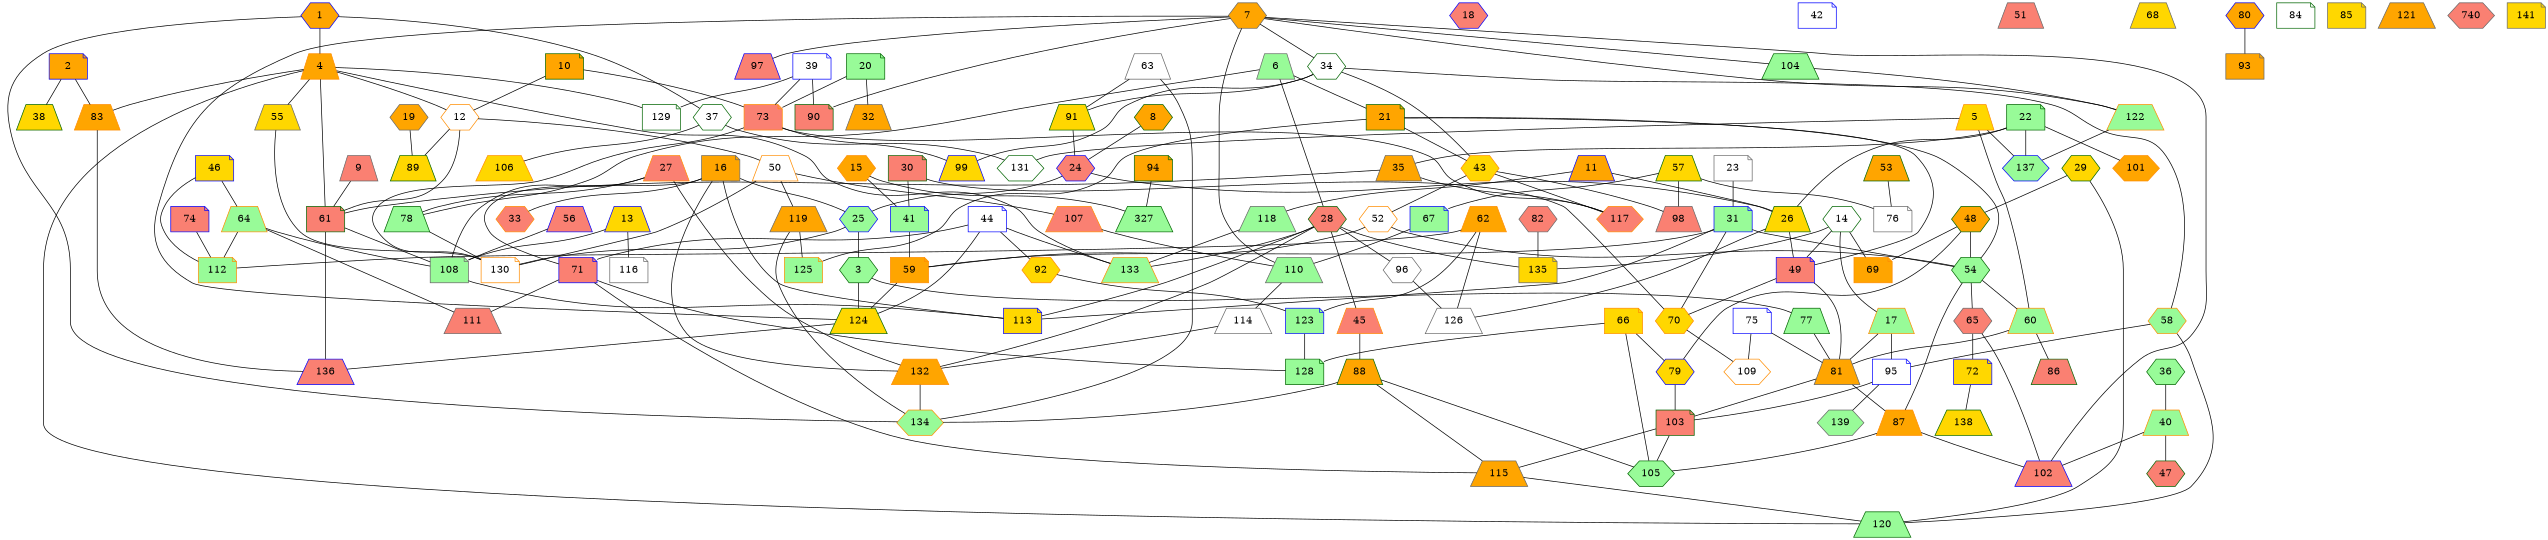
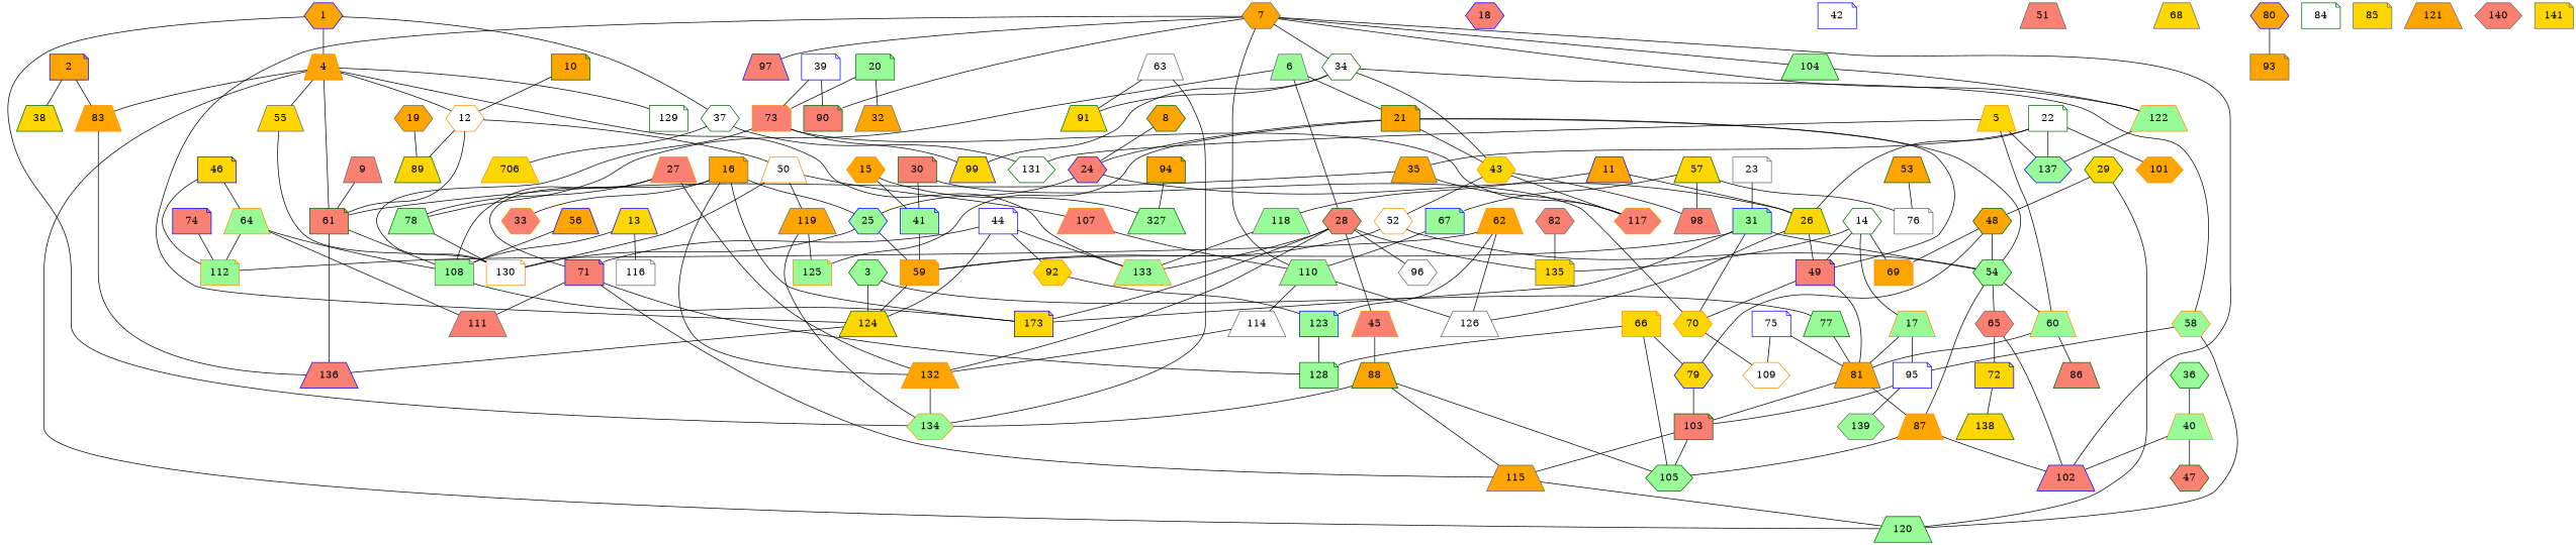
  graph {
    node [color=darkgreen fillcolor=palegreen shape=trapezium style=filled]
    1 [color=blue fillcolor=orange shape=hexagon]
    4 [color=darkorange fillcolor=orange]
    37 [fillcolor=white shape=hexagon]
    134 [color=darkorange shape=hexagon]
    83 [color=darkorange fillcolor=orange]
    12 [color=darkorange fillcolor=white shape=hexagon]
    55 [color=gray40 fillcolor=gold]
    61 [fillcolor=salmon shape=note]
    120
    129 [fillcolor=white shape=note]
    133 [color=darkorange]
    131 [fillcolor=white shape=hexagon]
-   106 [color=darkorange fillcolor=gold]
+   106 [color=darkorange fillcolor=gold label=706]
    2 [color=blue fillcolor=orange shape=note]
    38 [fillcolor=gold]
    136 [color=blue fillcolor=salmon]
    3 [shape=hexagon]
    77
    124 [fillcolor=gold]
    81 [color=gray40 fillcolor=orange]
    50 [color=darkorange fillcolor=white]
    89 [fillcolor=gold]
    130 [color=darkorange fillcolor=white shape=note]
    108 [color=gray40 shape=note]
    5 [color=darkorange fillcolor=gold]
    60 [color=darkorange]
    137 [color=blue shape=hexagon]
    86 [fillcolor=salmon]
    6 [color=gray40]
    21 [fillcolor=orange shape=note]
    28 [fillcolor=salmon shape=hexagon]
    78
    24 [color=blue fillcolor=salmon shape=hexagon]
    49 [color=blue fillcolor=salmon shape=note]
    43 [color=darkorange fillcolor=gold shape=hexagon]
    54 [shape=hexagon]
    125 [color=darkorange shape=note]
    135 [color=gray40 fillcolor=gold shape=note]
-   113 [color=blue fillcolor=gold shape=note]
+   113 [color=blue fillcolor=gold shape=note label=173]
    132 [color=darkorange fillcolor=orange]
    45 [color=darkorange fillcolor=salmon]
    96 [color=gray40 fillcolor=white shape=hexagon]
    7 [color=gray40 fillcolor=orange shape=hexagon]
    34 [fillcolor=white shape=hexagon]
    90 [fillcolor=salmon shape=note]
    97 [color=blue fillcolor=salmon]
    102 [color=blue fillcolor=salmon]
    104
    110 [color=gray40]
    122 [color=darkorange]
    58 [color=darkorange shape=hexagon]
    91 [fillcolor=gold]
    99 [color=blue fillcolor=gold]
    126 [color=gray40 fillcolor=white]
    114 [color=gray40 fillcolor=white]
    8 [fillcolor=orange shape=hexagon]
    26 [fillcolor=gold]
    25 [color=blue shape=hexagon]
    9 [color=gray40 fillcolor=salmon]
    10 [fillcolor=orange shape=note]
    73 [color=darkorange fillcolor=salmon shape=note]
    117 [color=darkorange fillcolor=salmon shape=hexagon]
    11 [color=blue fillcolor=orange]
    118 [color=gray40]
    107 [color=darkorange fillcolor=salmon]
    119 [color=gray40 fillcolor=orange]
    13 [color=blue fillcolor=gold]
    116 [color=gray40 fillcolor=white shape=note]
    14 [fillcolor=white shape=hexagon]
    17 [color=darkorange]
    69 [color=darkorange fillcolor=orange shape=note]
    95 [color=blue fillcolor=white shape=note]
    70 [color=darkorange fillcolor=gold shape=hexagon]
    15 [color=darkorange fillcolor=orange shape=hexagon]
    41 [color=blue shape=note]
    n76 [label=327]
    59 [color=darkorange fillcolor=orange shape=note]
    16 [color=gray40 fillcolor=orange shape=note]
    33 [color=darkorange fillcolor=salmon shape=hexagon]
    71 [color=blue fillcolor=salmon shape=note]
    111 [color=gray40 fillcolor=salmon]
    128 [shape=note]
    115 [color=gray40 fillcolor=orange]
    87 [color=darkorange fillcolor=orange]
    103 [fillcolor=salmon shape=note]
    139 [color=gray40 shape=hexagon]
    18 [color=blue fillcolor=salmon shape=hexagon]
    19 [color=gray40 fillcolor=orange shape=hexagon]
    20 [shape=note]
    32 [color=gray40 fillcolor=orange]
    52 [color=darkorange fillcolor=white shape=hexagon]
    98 [color=gray40 fillcolor=salmon]
    65 [color=gray40 fillcolor=salmon shape=hexagon]
-   22 [shape=note]
+   22 [fillcolor=white shape=note]
    35 [color=gray40 fillcolor=orange]
    101 [color=darkorange fillcolor=orange shape=hexagon]
    23 [color=gray40 fillcolor=white shape=note]
    31 [color=blue shape=note]
    27 [color=darkorange fillcolor=salmon]
    88 [fillcolor=orange]
    29 [fillcolor=gold shape=hexagon]
    48 [fillcolor=orange shape=hexagon]
    79 [color=blue fillcolor=gold shape=hexagon]
    30 [fillcolor=salmon shape=note]
    109 [color=darkorange fillcolor=white shape=hexagon]
    36 [shape=hexagon]
    40 [color=darkorange]
    47 [fillcolor=salmon shape=hexagon]
    39 [color=blue fillcolor=white shape=note]
    42 [color=blue fillcolor=white shape=note]
    44 [color=blue fillcolor=white shape=note]
    92 [color=darkorange fillcolor=gold shape=hexagon]
    123 [color=blue shape=note]
    105 [shape=hexagon]
    46 [color=blue fillcolor=gold shape=note]
    64 [color=darkorange]
    112 [color=darkorange shape=note]
    51 [color=gray40 fillcolor=salmon]
    53 [fillcolor=orange]
    76 [color=gray40 fillcolor=white shape=note]
    72 [color=blue fillcolor=gold shape=note]
-   56 [color=blue fillcolor=salmon]
+   56 [color=blue fillcolor=orange]
    57 [fillcolor=gold]
    67 [color=blue shape=note]
    62 [color=darkorange fillcolor=orange]
    63 [color=gray40 fillcolor=white]
    138 [fillcolor=gold]
    66 [color=darkorange fillcolor=gold shape=note]
    68 [color=gray40 fillcolor=gold]
    74 [color=blue fillcolor=salmon shape=note]
    75 [color=blue fillcolor=white shape=note]
    80 [color=blue fillcolor=orange shape=hexagon]
    93 [color=gray40 fillcolor=orange shape=note]
    82 [color=gray40 fillcolor=salmon shape=hexagon]
    84 [fillcolor=white shape=note]
    85 [color=gray40 fillcolor=gold shape=note]
    94 [fillcolor=orange shape=note]
    121 [color=gray40 fillcolor=orange]
-   140 [color=gray40 fillcolor=salmon shape=hexagon label=740]
+   140 [color=gray40 fillcolor=salmon shape=hexagon]
    141 [color=gray40 fillcolor=gold shape=note]
    1 -- 4
    1 -- 37
    1 -- 134
    4 -- 83
    4 -- 12
    4 -- 55
    4 -- 61
    4 -- 120
    4 -- 129
    4 -- 133
    37 -- 131
    37 -- 106
    83 -- 136
    12 -- 61
    12 -- 50
    12 -- 89
    55 -- 130
    61 -- 136
    61 -- 108
    2 -- 83
    2 -- 38
    3 -- 77
    3 -- 124
    77 -- 81
    124 -- 136
    81 -- 87
    81 -- 103
    50 -- 130
    50 -- 107
    50 -- 119
    108 -- 113
    5 -- 131
    5 -- 60
    5 -- 137
    60 -- 81
    60 -- 86
    6 -- 21
    6 -- 28
    6 -- 78
-   91 -- 24
+   21 -- 24
    21 -- 49
    21 -- 43
    21 -- 54
    21 -- 125
    28 -- 133
    28 -- 135
    28 -- 113
    28 -- 132
    28 -- 45
    28 -- 96
    78 -- 130
    24 -- 26
    24 -- 25
    49 -- 81
    49 -- 70
    43 -- 117
    43 -- 52
    43 -- 98
    54 -- 60
    54 -- 87
    54 -- 65
    132 -- 134
    45 -- 88
    7 -- 124
    7 -- 34
    7 -- 90
    7 -- 97
    7 -- 102
    7 -- 104
    7 -- 110
    7 -- 122
    34 -- 43
    34 -- 58
    34 -- 91
    34 -- 99
    104 -- 122
-   96 -- 126
+   110 -- 126
    110 -- 114
    122 -- 137
    58 -- 120
    58 -- 95
    114 -- 132
    8 -- 24
    26 -- 49
    26 -- 126
    25 -- 130
-   25 -- 3
+   25 -- 59
    9 -- 61
    10 -- 12
-   10 -- 73
    73 -- 130
    73 -- 99
    73 -- 117
    11 -- 26
    11 -- 118
    118 -- 133
    107 -- 110
    119 -- 134
    119 -- 125
    13 -- 108
    13 -- 116
    14 -- 49
    14 -- 135
    14 -- 17
    14 -- 69
    17 -- 81
    17 -- 95
    95 -- 103
    95 -- 139
    70 -- 109
    15 -- 41
    15 -- n76
    41 -- 59
    59 -- 124
    16 -- 113
    16 -- 132
    16 -- 25
    16 -- 33
    16 -- 71
    71 -- 111
    71 -- 128
    71 -- 115
    115 -- 120
    87 -- 102
    87 -- 105
    103 -- 115
    103 -- 105
    19 -- 89
    20 -- 73
    20 -- 32
    52 -- 54
    52 -- 59
    65 -- 102
    65 -- 72
    22 -- 137
    22 -- 26
    22 -- 35
    22 -- 101
    35 -- 61
    35 -- 117
    23 -- 31
    31 -- 54
    31 -- 113
    31 -- 70
    31 -- 59
    27 -- 108
    27 -- 78
    27 -- 132
    88 -- 134
    88 -- 115
    88 -- 105
    29 -- 120
    29 -- 48
    48 -- 54
    48 -- 69
    48 -- 79
    79 -- 103
    30 -- 70
    30 -- 41
    36 -- 40
    40 -- 102
    40 -- 47
-   39 -- 129
    39 -- 90
    39 -- 73
    44 -- 133
    44 -- 124
    44 -- 71
    44 -- 92
    92 -- 123
    123 -- 128
    46 -- 64
    46 -- 112
    64 -- 108
    64 -- 111
    64 -- 112
    53 -- 76
    72 -- 138
    56 -- 108
    57 -- 98
    57 -- 76
    57 -- 67
    67 -- 110
    62 -- 126
    62 -- 123
    62 -- 112
    63 -- 134
    63 -- 91
    66 -- 128
    66 -- 79
    66 -- 105
    74 -- 112
    75 -- 81
    75 -- 109
    80 -- 93
    82 -- 135
    94 -- n76
  }
